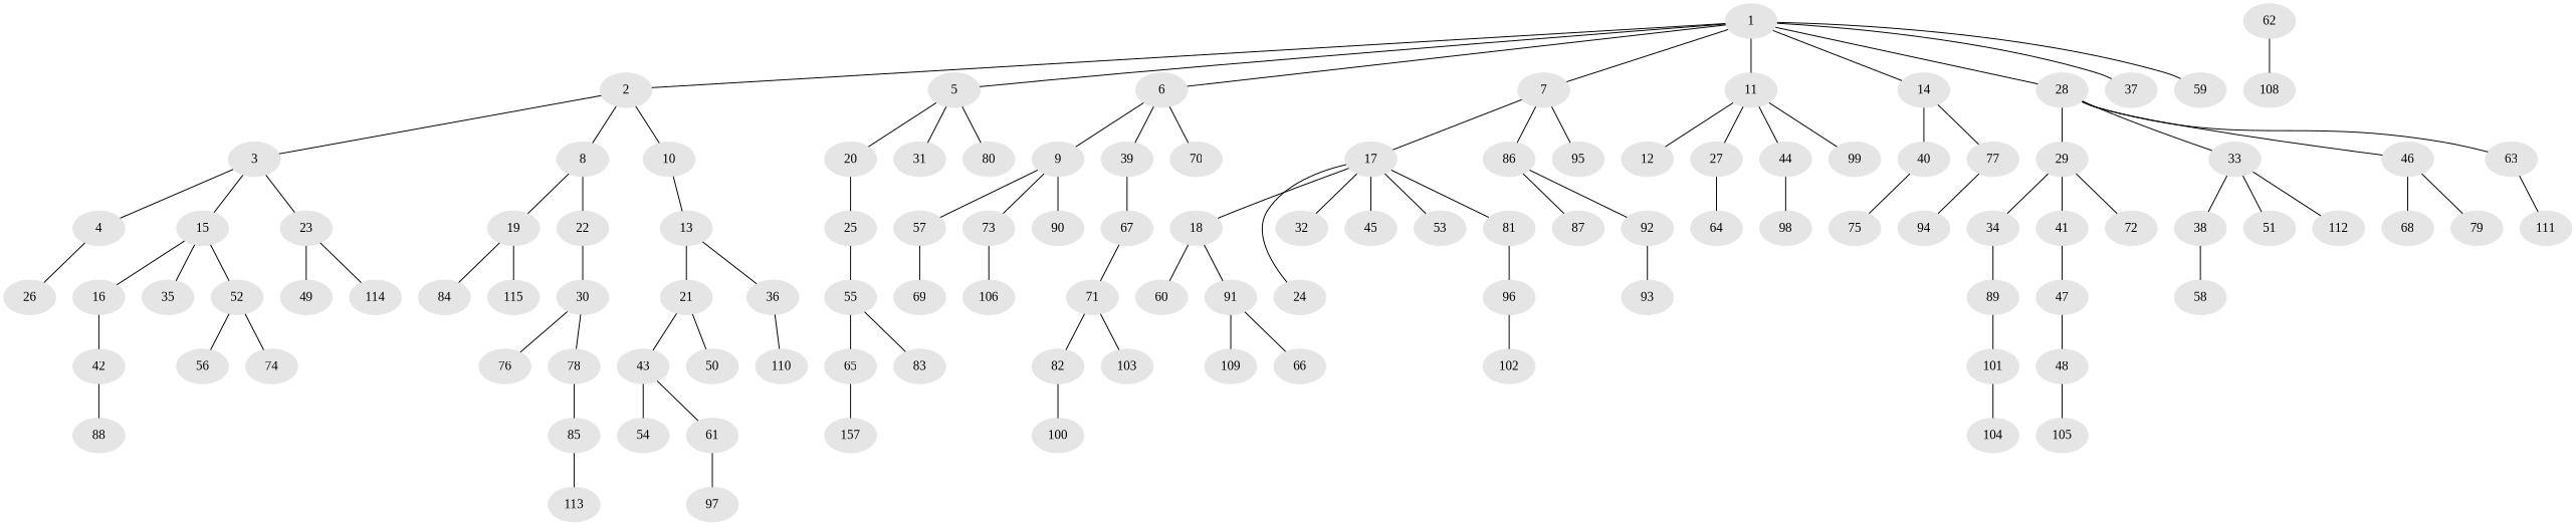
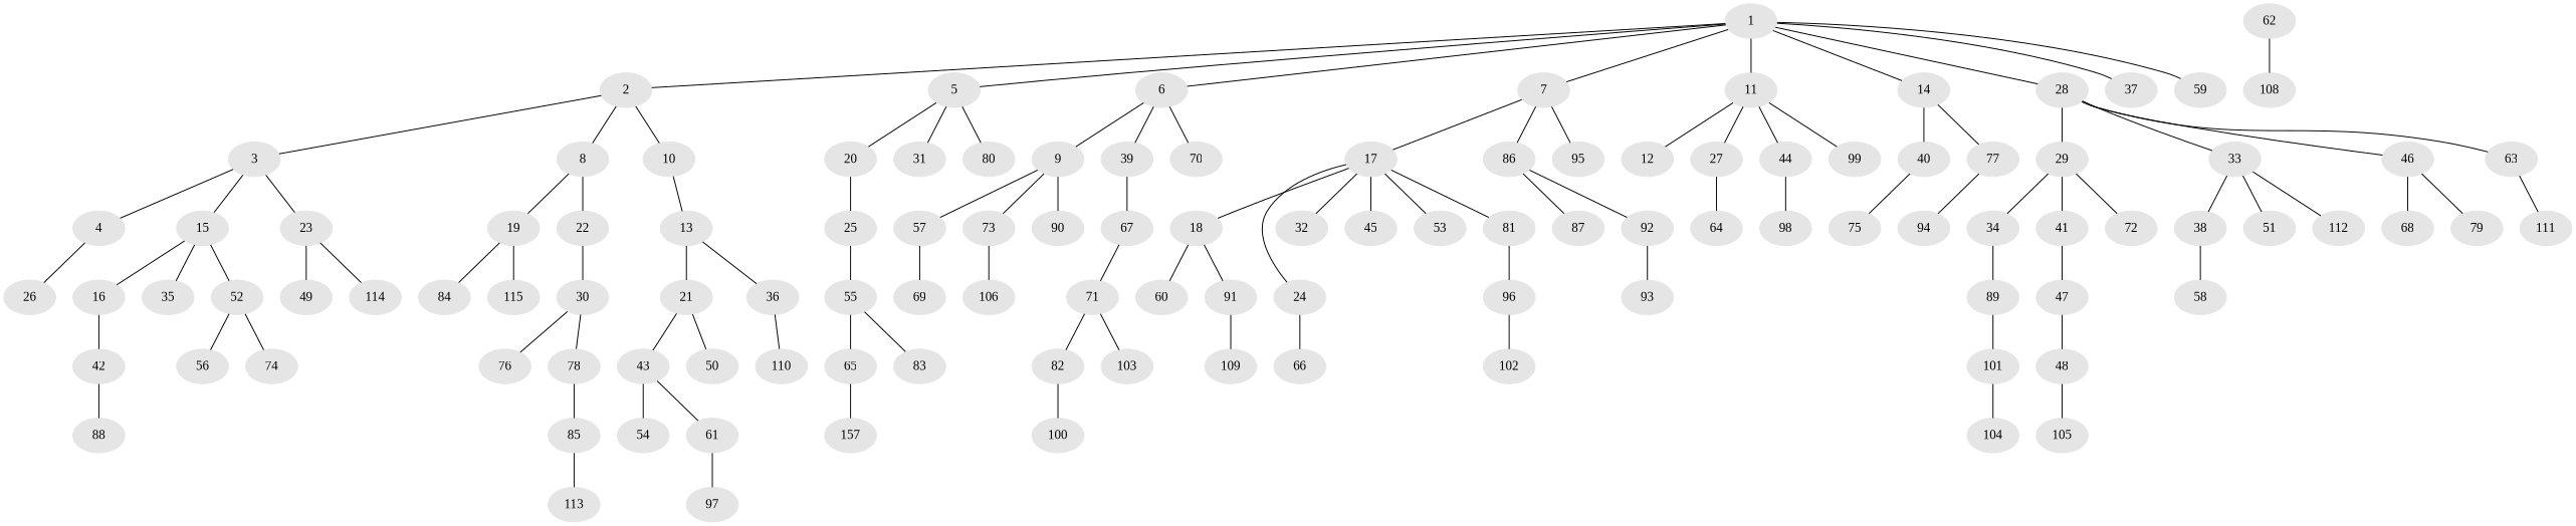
  graph {
    fontname="Liberation Serif"
    node [color=gray90 fontname="Liberation Serif" style=filled]
    edge [fontname="Liberation Serif"]
    1
    2
    5
    6
    7
    11
    14
    28
    37
    59
    3
    8
    10
    20
    31
    80
    9
    39
    70
    17
    86
    95
    12
    27
    44
    99
    40
    77
    29
    33
    46
    63
    4
    15
    23
    19
    22
    13
    26
    16
    35
    52
    49
    114
    25
    57
    73
    90
    67
    18
    24
    32
    45
    53
    81
    87
    92
    84
    115
    30
    69
    106
    21
    36
    64
    98
    43
    50
    110
    75
    94
    42
    56
    74
    88
    60
    91
    66
    96
    109
    55
    54
    61
    76
    78
    65
    83
    34
    41
    72
    38
    51
    112
    68
    79
    111
    89
    47
    85
    58
    101
    71
    48
    97
    105
    62
    108
    n108 [label=157]
    82
    103
    100
    113
    102
    93
    104
    1 -- 2
    1 -- 5
    1 -- 6
    1 -- 7
    1 -- 11
    1 -- 14
    1 -- 28
    1 -- 37
    1 -- 59
    2 -- 3
    2 -- 8
    2 -- 10
    5 -- 20
    5 -- 31
    5 -- 80
    6 -- 9
    6 -- 39
    6 -- 70
    7 -- 17
    7 -- 86
    7 -- 95
    11 -- 12
    11 -- 27
    11 -- 44
    11 -- 99
    14 -- 40
    14 -- 77
    28 -- 29
    28 -- 33
    28 -- 46
    28 -- 63
    3 -- 4
    3 -- 15
    3 -- 23
    8 -- 19
    8 -- 22
    10 -- 13
    20 -- 25
    9 -- 57
    9 -- 73
    9 -- 90
    39 -- 67
    17 -- 18
    17 -- 24
    17 -- 32
    17 -- 45
    17 -- 53
    17 -- 81
    86 -- 87
    86 -- 92
    27 -- 64
    44 -- 98
    40 -- 75
    77 -- 94
    29 -- 34
    29 -- 41
    29 -- 72
    33 -- 38
    33 -- 51
    33 -- 112
    46 -- 68
    46 -- 79
    63 -- 111
    4 -- 26
    15 -- 16
    15 -- 35
    15 -- 52
    23 -- 49
    23 -- 114
    19 -- 84
    19 -- 115
    22 -- 30
    13 -- 21
    13 -- 36
    16 -- 42
    52 -- 56
    52 -- 74
    25 -- 55
    57 -- 69
    73 -- 106
    67 -- 71
    18 -- 60
    18 -- 91
-   91 -- 66
+   24 -- 66
    81 -- 96
    92 -- 93
    30 -- 76
    30 -- 78
    21 -- 43
    21 -- 50
    36 -- 110
    43 -- 54
    43 -- 61
    42 -- 88
    91 -- 109
    96 -- 102
    55 -- 65
    55 -- 83
    61 -- 97
    78 -- 85
    65 -- n108
    34 -- 89
    41 -- 47
    38 -- 58
    89 -- 101
    47 -- 48
    85 -- 113
    101 -- 104
    71 -- 82
    71 -- 103
    48 -- 105
    62 -- 108
    82 -- 100
  }
